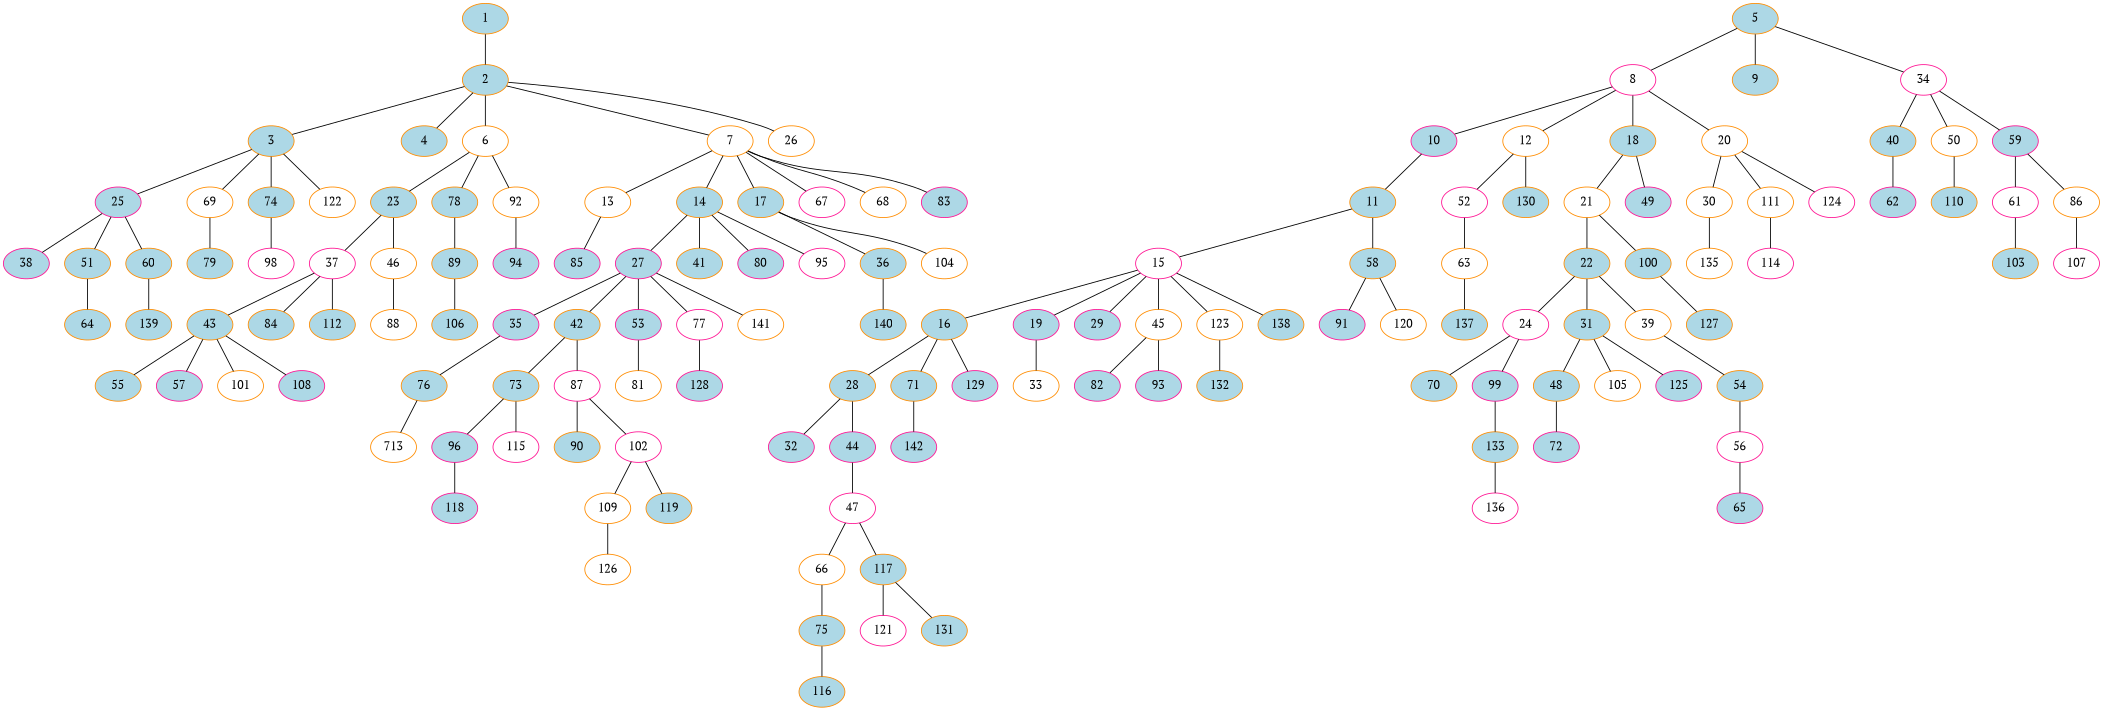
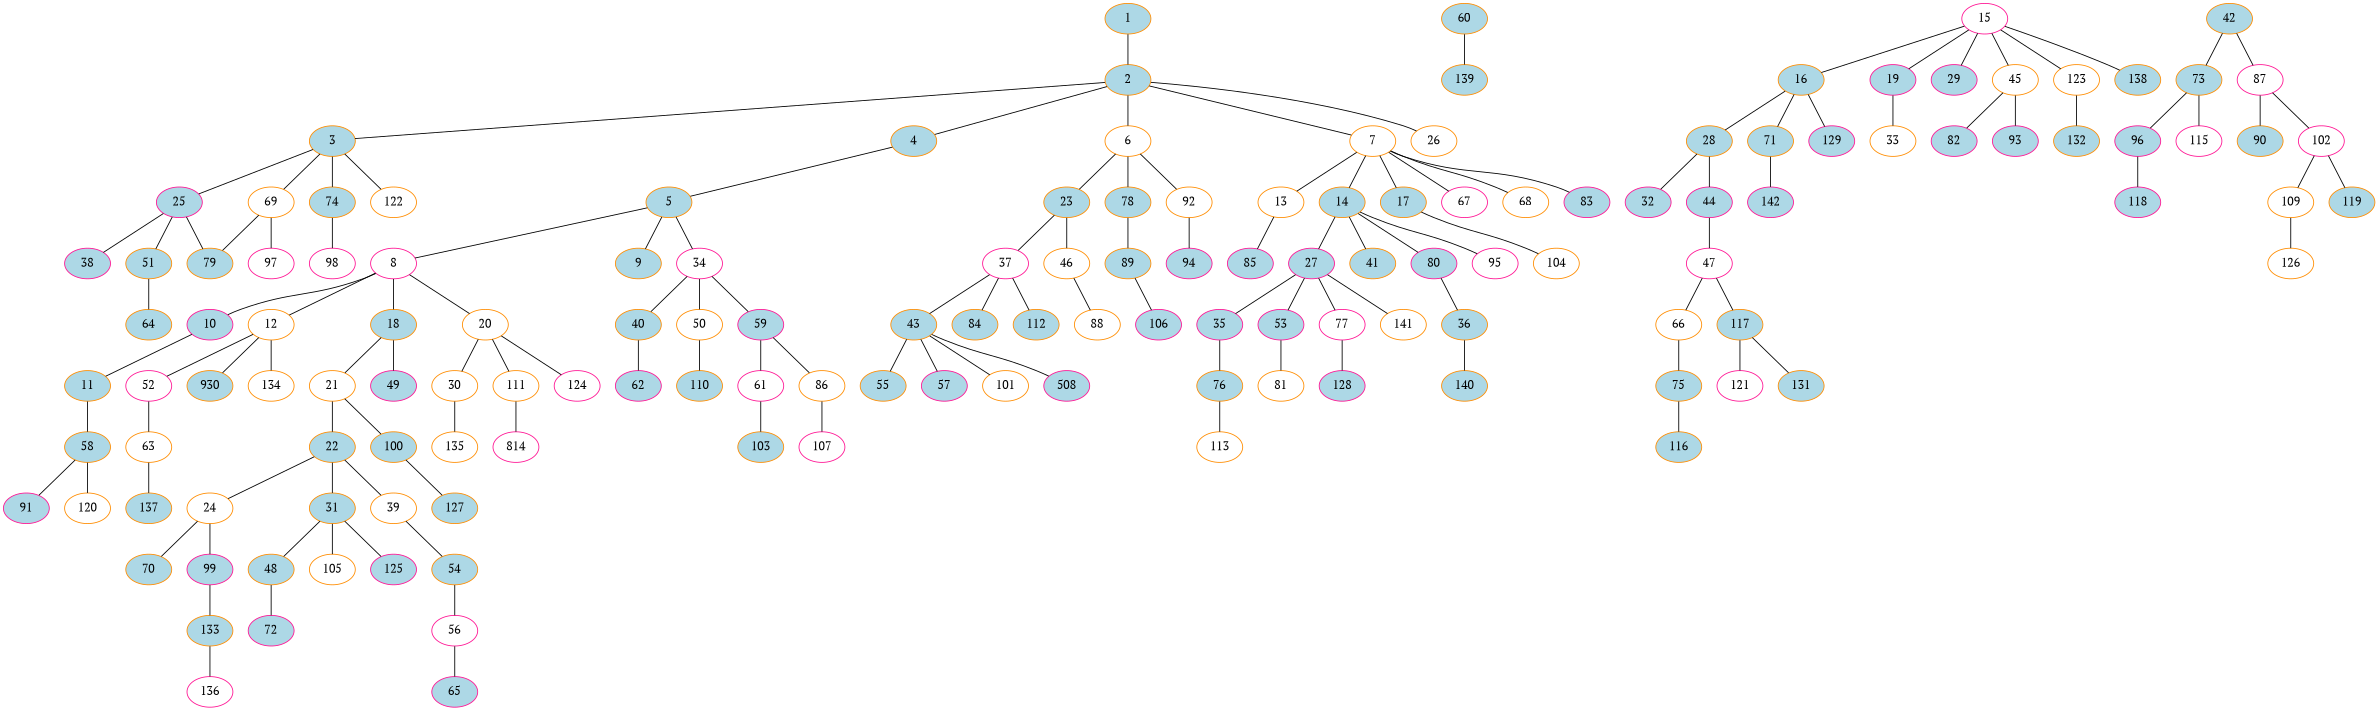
  graph {
    fontname="PT Serif"
    node [color=darkorange fillcolor=lightblue fontname="PT Serif" style=filled]
    edge [fontname="PT Serif"]
    1
    2
    3
    4
    6 [fillcolor=white]
    7 [fillcolor=white]
    26 [fillcolor=white]
    25 [color=deeppink]
    69 [fillcolor=white]
    74
    122 [fillcolor=white]
    5
    23
    78
    92 [fillcolor=white]
    13 [fillcolor=white]
    14
    17
    67 [color=deeppink fillcolor=white]
    68 [fillcolor=white]
    83 [color=deeppink]
    38 [color=deeppink]
    51
    60
    79
+   97 [color=deeppink fillcolor=white]
    98 [color=deeppink fillcolor=white]
    8 [color=deeppink fillcolor=white]
    9
    34 [color=deeppink fillcolor=white]
    10 [color=deeppink]
    12 [fillcolor=white]
    18
    20 [fillcolor=white]
    40
    50 [fillcolor=white]
    59 [color=deeppink]
    37 [color=deeppink fillcolor=white]
    46 [fillcolor=white]
    89
    94 [color=deeppink]
    85 [color=deeppink]
    27 [color=deeppink]
    41
    80 [color=deeppink]
    95 [color=deeppink fillcolor=white]
    36
    104 [fillcolor=white]
    11
    52 [color=deeppink fillcolor=white]
-   130
+   130 [label=930]
+   134 [fillcolor=white]
    21 [fillcolor=white]
    49 [color=deeppink]
    30 [fillcolor=white]
    111 [fillcolor=white]
    124 [color=deeppink fillcolor=white]
    15 [color=deeppink fillcolor=white]
    58
    16
    19 [color=deeppink]
    29 [color=deeppink]
    45 [fillcolor=white]
    123 [fillcolor=white]
    138
    91 [color=deeppink]
    120 [fillcolor=white]
    63 [fillcolor=white]
    35 [color=deeppink]
    42
    53 [color=deeppink]
    77 [color=deeppink fillcolor=white]
    141 [fillcolor=white]
    28
    71
    129 [color=deeppink]
    33 [fillcolor=white]
    82 [color=deeppink]
    93 [color=deeppink]
    132
    32 [color=deeppink]
    44 [color=deeppink]
    142 [color=deeppink]
    140
    22
    100
    135 [fillcolor=white]
-   114 [color=deeppink fillcolor=white]
-   24 [color=deeppink fillcolor=white]
+   114 [color=deeppink fillcolor=white label=814]
+   24 [fillcolor=white]
    31
    39 [fillcolor=white]
    127
    70
    99 [color=deeppink]
    48
    105 [fillcolor=white]
    125 [color=deeppink]
    54
    43
    84
    112
    88 [fillcolor=white]
    133
    136 [color=deeppink fillcolor=white]
    64
    139
    76
    73
    87 [color=deeppink fillcolor=white]
    81 [fillcolor=white]
    128 [color=deeppink]
    47 [color=deeppink fillcolor=white]
    72 [color=deeppink]
    62 [color=deeppink]
    110
    61 [color=deeppink fillcolor=white]
    86 [fillcolor=white]
-   113 [fillcolor=white label=713]
+   113 [fillcolor=white]
    55
    57 [color=deeppink]
    101 [fillcolor=white]
-   108 [color=deeppink]
+   108 [color=deeppink label=508]
    56 [color=deeppink fillcolor=white]
    96 [color=deeppink]
    115 [color=deeppink fillcolor=white]
    90
    102 [color=deeppink fillcolor=white]
    66 [fillcolor=white]
    117
    75
    121 [color=deeppink fillcolor=white]
    131
    137
    65 [color=deeppink]
    103
    107 [color=deeppink fillcolor=white]
    116
    118 [color=deeppink]
-   106
+   106 [color=deeppink]
    109 [fillcolor=white]
    119
    126 [fillcolor=white]
    1 -- 2
    2 -- 3
    2 -- 4
    2 -- 6
    2 -- 7
    2 -- 26
    3 -- 25
    3 -- 69
    3 -- 74
    3 -- 122
+   4 -- 5
    6 -- 23
    6 -- 78
    6 -- 92
    7 -- 13
    7 -- 14
    7 -- 17
    7 -- 67
    7 -- 68
    7 -- 83
    25 -- 38
    25 -- 51
-   25 -- 60
+   25 -- 79
    69 -- 79
+   69 -- 97
    74 -- 98
    5 -- 8
    5 -- 9
    5 -- 34
    23 -- 37
    23 -- 46
    78 -- 89
    92 -- 94
    13 -- 85
    14 -- 27
    14 -- 41
    14 -- 80
    14 -- 95
-   17 -- 36
+   80 -- 36
    17 -- 104
    51 -- 64
    60 -- 139
    8 -- 10
    8 -- 12
    8 -- 18
    8 -- 20
    34 -- 40
    34 -- 50
    34 -- 59
    10 -- 11
    12 -- 52
    12 -- 130
+   12 -- 134
    18 -- 21
    18 -- 49
    20 -- 30
    20 -- 111
    20 -- 124
    40 -- 62
    50 -- 110
    59 -- 61
    59 -- 86
    37 -- 43
    37 -- 84
    37 -- 112
    46 -- 88
    89 -- 106
    27 -- 35
-   27 -- 42
    27 -- 53
    27 -- 77
    27 -- 141
    36 -- 140
-   11 -- 15
    11 -- 58
    52 -- 63
    21 -- 22
    21 -- 100
    30 -- 135
    111 -- 114
    15 -- 16
    15 -- 19
    15 -- 29
    15 -- 45
    15 -- 123
    15 -- 138
    58 -- 91
    58 -- 120
    16 -- 28
    16 -- 71
    16 -- 129
    19 -- 33
    45 -- 82
    45 -- 93
    123 -- 132
    63 -- 137
    35 -- 76
    42 -- 73
    42 -- 87
    53 -- 81
    77 -- 128
    28 -- 32
    28 -- 44
    71 -- 142
    44 -- 47
    22 -- 24
    22 -- 31
    22 -- 39
    100 -- 127
    24 -- 70
    24 -- 99
    31 -- 48
    31 -- 105
    31 -- 125
    39 -- 54
    99 -- 133
    48 -- 72
    54 -- 56
    43 -- 55
    43 -- 57
    43 -- 101
    43 -- 108
    133 -- 136
    76 -- 113
    73 -- 96
    73 -- 115
    87 -- 90
    87 -- 102
    47 -- 66
    47 -- 117
    61 -- 103
    86 -- 107
    56 -- 65
    96 -- 118
    102 -- 109
    102 -- 119
    66 -- 75
    117 -- 121
    117 -- 131
    75 -- 116
    109 -- 126
  }
